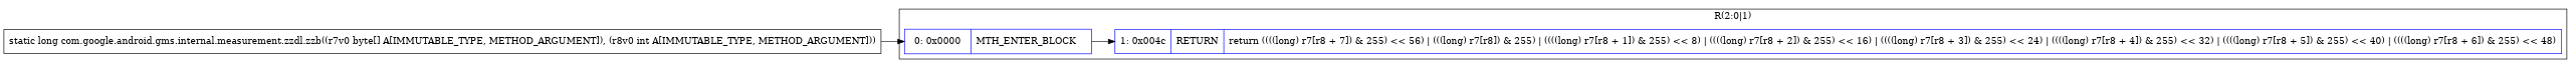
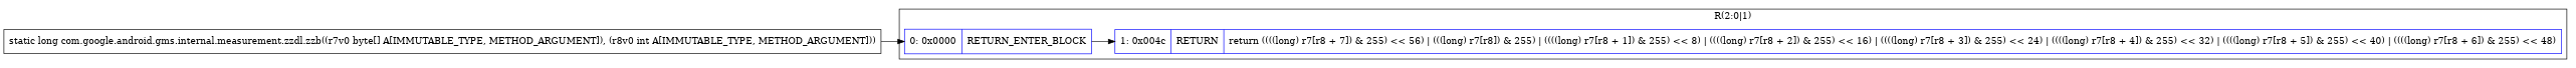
  digraph {
    rankdir=LR
    node [color=blue shape=record]
-   n1 [label="{0\:\ 0x0000|MTH_ENTER_BLOCK\l}"]
+   n1 [label="{0\:\ 0x0000|RETURN_ENTER_BLOCK\l}"]
    n2 [label="{1\:\ 0x004c|RETURN\l|return ((((long) r7[r8 + 7]) & 255) \<\< 56) \| (((long) r7[r8]) & 255) \| ((((long) r7[r8 + 1]) & 255) \<\< 8) \| ((((long) r7[r8 + 2]) & 255) \<\< 16) \| ((((long) r7[r8 + 3]) & 255) \<\< 24) \| ((((long) r7[r8 + 4]) & 255) \<\< 32) \| ((((long) r7[r8 + 5]) & 255) \<\< 40) \| ((((long) r7[r8 + 6]) & 255) \<\< 48)\l}"]
    n3 [label="{static long com.google.android.gms.internal.measurement.zzdl.zzb((r7v0 byte[] A[IMMUTABLE_TYPE, METHOD_ARGUMENT]), (r8v0 int A[IMMUTABLE_TYPE, METHOD_ARGUMENT])) }" color=""]
    subgraph cluster_1 {
      label="R(2:0|1)"
      n1
      n2
    }
    n1 -> n2
    n3 -> n1
  }
